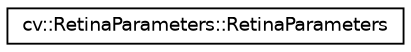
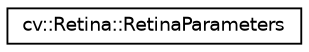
  digraph {
    rankdir=LR
-   n1 [color=black fillcolor=white fontname=Helvetica fontsize=10 height=0.2 label="cv::RetinaParameters::RetinaParameters" shape=record style=filled width=0.4]
+   n1 [color=black fillcolor=white fontname=Helvetica fontsize=10 height=0.2 label="cv::Retina::RetinaParameters" shape=record style=filled width=0.4]
  }
